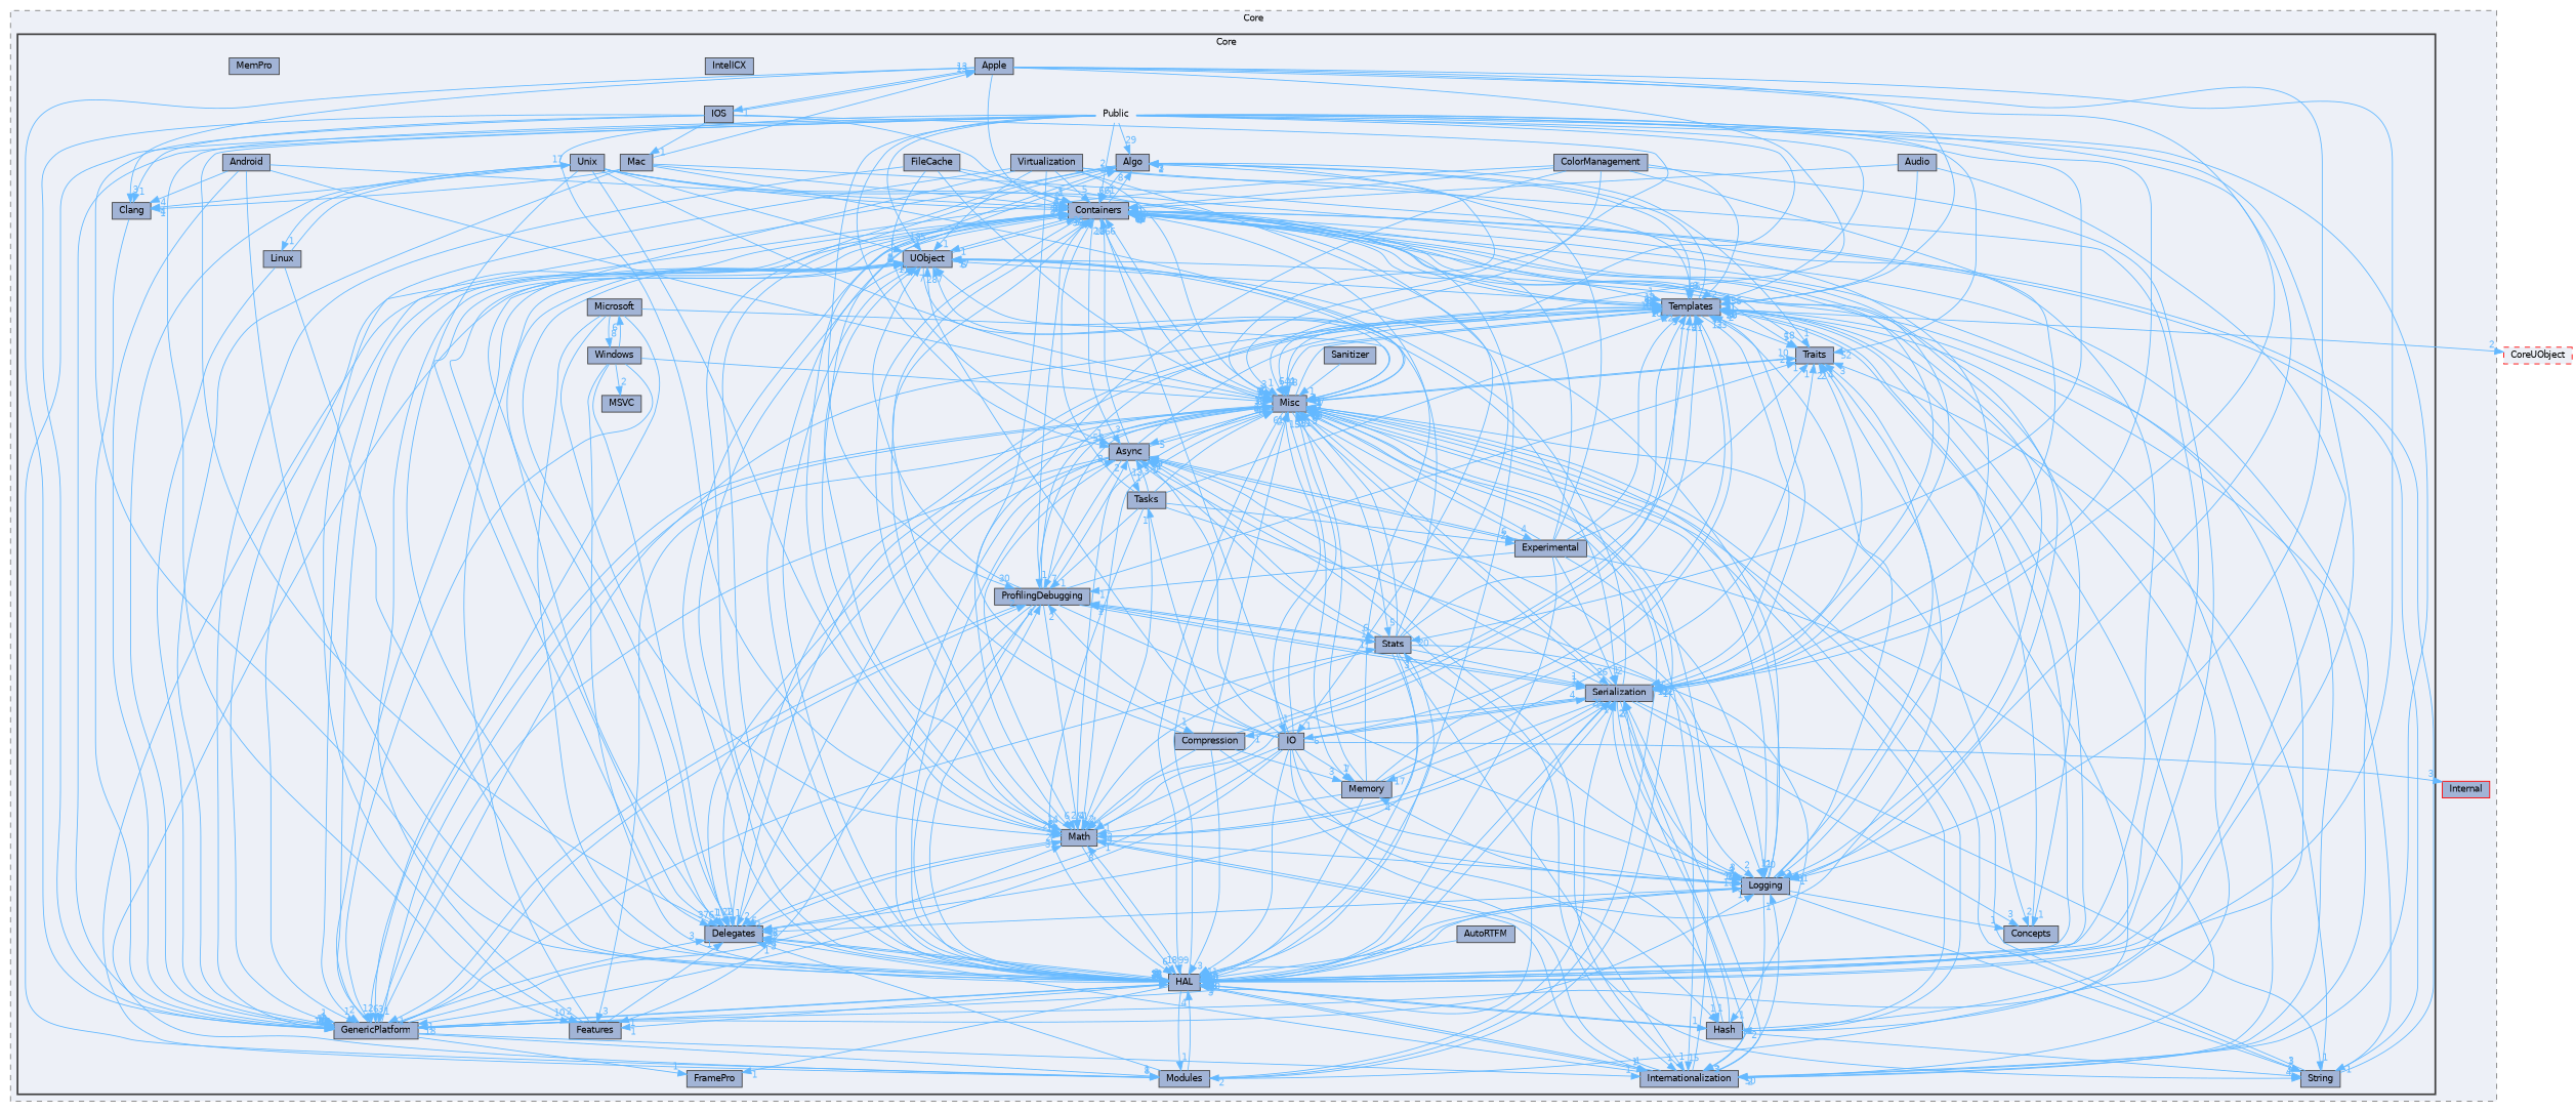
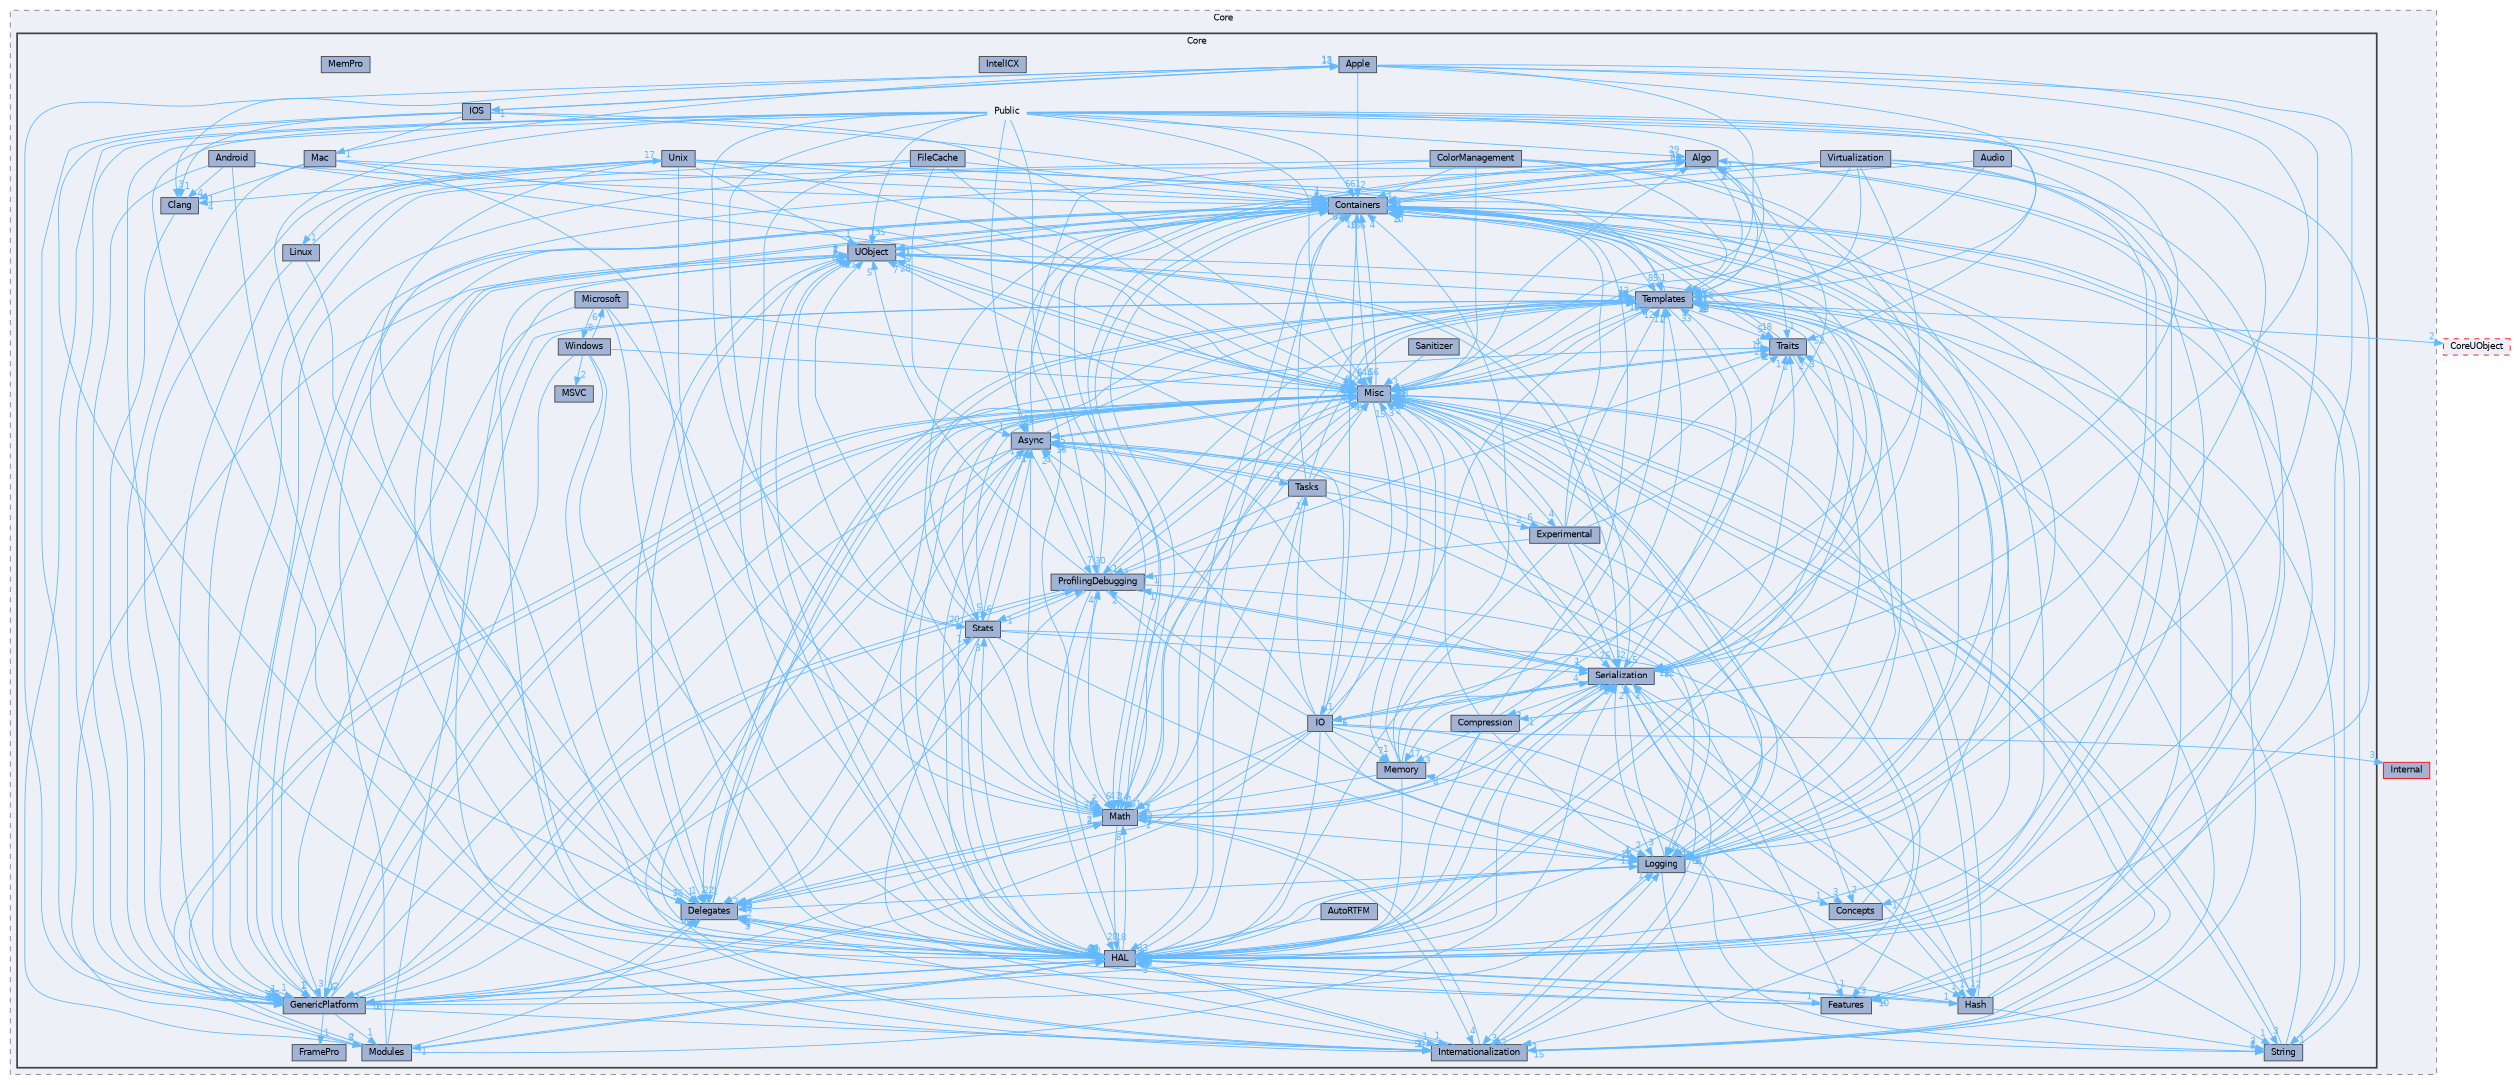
  digraph {
    compound=true
    node [fontname=Helvetica fontsize=10 shape=box color=grey25 fillcolor="#a2b4d6" style=filled]
    edge [color=steelblue1 fontcolor=steelblue1 fontname=Helvetica fontsize=10 headlabel=1 labeldistance=1.5 labelfontname=Helvetica labelfontsize=10]
    n1 [height=0.2 label=Public shape=plaintext width=0.4 color="" fillcolor="" style=""]
    n2 [height=0.2 label=Algo width=0.4]
    n3 [height=0.2 label=Android width=0.4]
    n4 [height=0.2 label=Apple width=0.4]
    n5 [height=0.2 label=Async width=0.4]
    n6 [height=0.2 label=Audio width=0.4]
    n7 [height=0.2 label=AutoRTFM width=0.4]
    n8 [height=0.2 label=Clang width=0.4]
    n9 [height=0.2 label=ColorManagement width=0.4]
    n10 [height=0.2 label=Compression width=0.4]
    n11 [height=0.2 label=Concepts width=0.4]
    n12 [height=0.2 label=Containers width=0.4]
    n13 [height=0.2 label=Delegates width=0.4]
    n14 [height=0.2 label=Experimental width=0.4]
    n15 [height=0.2 label=Features width=0.4]
    n16 [height=0.2 label=FileCache width=0.4]
    n17 [height=0.2 label=FramePro width=0.4]
    n18 [height=0.2 label=GenericPlatform width=0.4]
    n19 [height=0.2 label=HAL width=0.4]
    n20 [height=0.2 label=Hash width=0.4]
    n21 [height=0.2 label=IntelICX width=0.4]
    n22 [height=0.2 label=Internationalization width=0.4]
    n23 [height=0.2 label=IO width=0.4]
    n24 [height=0.2 label=IOS width=0.4]
    n25 [height=0.2 label=Linux width=0.4]
    n26 [height=0.2 label=Logging width=0.4]
    n27 [height=0.2 label=Mac width=0.4]
    n28 [height=0.2 label=Math width=0.4]
    n29 [height=0.2 label=Memory width=0.4]
    n30 [height=0.2 label=MemPro width=0.4]
    n31 [height=0.2 label=Microsoft width=0.4]
    n32 [height=0.2 label=Misc width=0.4]
    n33 [height=0.2 label=Modules width=0.4]
    n34 [height=0.2 label=MSVC width=0.4]
    n35 [height=0.2 label=ProfilingDebugging width=0.4]
    n36 [height=0.2 label=Sanitizer width=0.4]
    n37 [height=0.2 label=Serialization width=0.4]
    n38 [height=0.2 label=Stats width=0.4]
    n39 [height=0.2 label=String width=0.4]
    n40 [height=0.2 label=Tasks width=0.4]
    n41 [height=0.2 label=Templates width=0.4]
    n42 [height=0.2 label=Traits width=0.4]
    n43 [height=0.2 label=Unix width=0.4]
    n44 [height=0.2 label=UObject width=0.4]
    n45 [height=0.2 label=Virtualization width=0.4]
    n46 [height=0.2 label=Windows width=0.4]
    n47 [color=red height=0.2 label=Internal width=0.4]
    n48 [color=red fillcolor="#edf0f7" height=0.2 label=CoreUObject style="filled,dashed" width=0.4]
    subgraph cluster_1 {
      bgcolor="#edf0f7"
      fontname=Helvetica
      fontsize=10
      label=Core
      pencolor=grey50
      style="filled,dashed"
      n47
      subgraph cluster_2 {
        bgcolor="#edf0f7"
        fontname=Helvetica
        fontsize=10
        label=Core
        pencolor=grey25
        style="filled,bold"
        n1
        n2
        n3
        n4
        n5
        n6
        n7
        n8
        n9
        n10
        n11
        n12
        n13
        n14
        n15
        n16
        n17
        n18
        n19
        n20
        n21
        n22
        n23
        n24
        n25
        n26
        n27
        n28
        n29
        n30
        n31
        n32
        n33
        n34
        n35
        n36
        n37
        n38
        n39
        n40
        n41
        n42
        n43
        n44
        n45
        n46
      }
    }
    n1 -> n2 [headlabel=29]
    n1 -> n5 [headlabel=58]
    n1 -> n12 [headlabel=661]
    n1 -> n13 [headlabel=76]
    n1 -> n15 [headlabel=10]
    n1 -> n18 [headlabel=126]
    n1 -> n19 [headlabel=460]
    n1 -> n22 [headlabel=50]
    n1 -> n26 [headlabel=81]
    n1 -> n28 [headlabel=265]
    n1 -> n32 [headlabel=644]
    n1 -> n33 [headlabel=8]
    n1 -> n35 [headlabel=30]
    n1 -> n37 [headlabel=122]
    n1 -> n38 [headlabel=20]
    n1 -> n41 [headlabel=656]
    n1 -> n42 [headlabel=52]
    n1 -> n44 [headlabel=135]
    n2 -> n12
    n2 -> n18
    n2 -> n19 [headlabel=2]
    n2 -> n28 [headlabel=3]
    n2 -> n41 [headlabel=86]
    n2 -> n42
    n3 -> n8 [headlabel=4]
    n3 -> n12 [headlabel=3]
    n3 -> n18 [headlabel=15]
    n3 -> n19 [headlabel=4]
    n3 -> n32 [headlabel=5]
    n4 -> n8 [headlabel=3]
    n4 -> n12 [headlabel=2]
    n4 -> n18 [headlabel=12]
    n4 -> n19
    n4 -> n24
    n4 -> n26
    n4 -> n32 [headlabel=2]
    n4 -> n37
    n4 -> n41
    n5 -> n12 [headlabel=20]
    n5 -> n13 [headlabel=2]
    n5 -> n14 [headlabel=6]
    n5 -> n18
    n5 -> n19 [headlabel=32]
    n5 -> n22
    n5 -> n26
    n5 -> n28 [headlabel=2]
    n5 -> n32 [headlabel=34]
    n5 -> n35 [headlabel=7]
    n5 -> n38 [headlabel=6]
    n5 -> n40
    n5 -> n41 [headlabel=28]
    n6 -> n12
    n6 -> n19
    n6 -> n41
    n7 -> n19
    n8 -> n18
    n9 -> n12
    n9 -> n18
    n9 -> n19
    n9 -> n28 [headlabel=6]
    n9 -> n32
    n9 -> n37
    n9 -> n41 [headlabel=2]
    n10 -> n12 [headlabel=5]
    n10 -> n19 [headlabel=3]
    n10 -> n26 [headlabel=2]
    n10 -> n28
    n10 -> n29 [headlabel=3]
    n10 -> n32 [headlabel=2]
    n10 -> n41 [headlabel=2]
    n11 -> n41 [headlabel=2]
    n12 -> n2 [headlabel=8]
    n12 -> n5 [headlabel=3]
    n12 -> n11
    n12 -> n13 [headlabel=3]
    n12 -> n18 [headlabel=2]
    n12 -> n19 [headlabel=33]
    n12 -> n26 [headlabel=3]
    n12 -> n28 [headlabel=14]
    n12 -> n32 [headlabel=56]
    n12 -> n37 [headlabel=16]
    n12 -> n39
    n12 -> n41 [headlabel=85]
    n12 -> n42 [headlabel=18]
    n12 -> n44
    n13 -> n12 [headlabel=3]
    n13 -> n19
    n13 -> n28 [headlabel=2]
    n13 -> n32 [headlabel=6]
    n13 -> n41 [headlabel=8]
    n13 -> n44 [headlabel=6]
    n14 -> n2 [headlabel=3]
    n14 -> n5 [headlabel=9]
    n14 -> n12 [headlabel=10]
    n14 -> n19 [headlabel=10]
    n14 -> n22 [headlabel=2]
    n14 -> n26
    n14 -> n32 [headlabel=9]
    n14 -> n35
    n14 -> n37
    n14 -> n41 [headlabel=12]
    n14 -> n42
    n15 -> n12
    n15 -> n13
    n15 -> n44
    n16 -> n5
    n16 -> n12
    n16 -> n18
    n16 -> n19 [headlabel=2]
    n16 -> n32
    n18 -> n12 [headlabel=28]
    n18 -> n13 [headlabel=3]
    n18 -> n17
    n18 -> n19 [headlabel=15]
    n18 -> n22
    n18 -> n26
    n18 -> n28 [headlabel=3]
    n18 -> n32 [headlabel=19]
    n18 -> n33
    n18 -> n35 [headlabel=2]
    n18 -> n37
    n18 -> n38
    n18 -> n41 [headlabel=17]
    n18 -> n42 [headlabel=4]
    n18 -> n44 [headlabel=2]
    n19 -> n2 [headlabel=2]
    n19 -> n5 [headlabel=8]
    n19 -> n12 [headlabel=39]
    n19 -> n13 [headlabel=4]
    n19 -> n15
-   n19 -> n17
    n19 -> n18 [headlabel=18]
    n19 -> n20
    n19 -> n22
    n19 -> n26 [headlabel=13]
    n19 -> n28 [headlabel=8]
    n19 -> n32 [headlabel=61]
    n19 -> n33
    n19 -> n35 [headlabel=4]
    n19 -> n37 [headlabel=2]
    n19 -> n38 [headlabel=3]
    n19 -> n41 [headlabel=23]
    n19 -> n44
    n20 -> n12 [headlabel=6]
    n20 -> n19 [headlabel=5]
    n20 -> n29 [headlabel=4]
    n20 -> n32 [headlabel=2]
    n20 -> n37 [headlabel=2]
    n20 -> n39 [headlabel=3]
    n20 -> n41
    n22 -> n5
    n22 -> n12 [headlabel=62]
    n22 -> n13 [headlabel=3]
    n22 -> n19 [headlabel=3]
    n22 -> n26
    n22 -> n28
    n22 -> n32 [headlabel=19]
    n22 -> n37 [headlabel=7]
    n22 -> n41 [headlabel=30]
    n22 -> n44 [headlabel=5]
    n23 -> n5 [headlabel=3]
    n23 -> n12 [headlabel=16]
    n23 -> n13 [headlabel=2]
    n23 -> n18
    n23 -> n19 [headlabel=11]
    n23 -> n20
    n23 -> n26
    n23 -> n28
    n23 -> n29 [headlabel=7]
    n23 -> n32 [headlabel=15]
    n23 -> n35 [headlabel=2]
    n23 -> n37 [headlabel=4]
    n23 -> n39 [headlabel=4]
    n23 -> n40
    n23 -> n41 [headlabel=9]
    n23 -> n44 [headlabel=7]
    n23 -> n47 [headlabel=3]
    n24 -> n4 [headlabel=13]
    n24 -> n8
    n24 -> n12
    n24 -> n18 [headlabel=5]
    n24 -> n19 [headlabel=3]
    n24 -> n27
    n24 -> n32 [headlabel=5]
    n25 -> n18 [headlabel=2]
    n25 -> n19 [headlabel=2]
    n25 -> n43 [headlabel=17]
    n26 -> n11
    n26 -> n12 [headlabel=9]
    n26 -> n13 [headlabel=2]
    n26 -> n19 [headlabel=3]
    n26 -> n22 [headlabel=3]
    n26 -> n32 [headlabel=9]
    n26 -> n37 [headlabel=2]
    n26 -> n39
    n26 -> n41 [headlabel=12]
    n26 -> n42 [headlabel=2]
    n26 -> n44 [headlabel=5]
    n27 -> n4 [headlabel=13]
    n27 -> n8
    n27 -> n12
    n27 -> n18 [headlabel=4]
    n27 -> n19 [headlabel=3]
    n27 -> n32 [headlabel=4]
    n28 -> n2
    n28 -> n12 [headlabel=36]
    n28 -> n13
    n28 -> n19 [headlabel=18]
    n28 -> n22 [headlabel=4]
    n28 -> n26 [headlabel=10]
    n28 -> n32 [headlabel=62]
    n28 -> n37 [headlabel=21]
    n28 -> n41 [headlabel=22]
    n28 -> n44 [headlabel=11]
    n29 -> n12 [headlabel=4]
    n29 -> n19 [headlabel=8]
    n29 -> n28 [headlabel=3]
    n29 -> n32 [headlabel=3]
    n29 -> n41 [headlabel=11]
    n29 -> n42
    n31 -> n18 [headlabel=3]
    n31 -> n19 [headlabel=5]
    n31 -> n28
    n31 -> n32
    n31 -> n46 [headlabel=8]
    n32 -> n2
    n32 -> n5 [headlabel=5]
    n32 -> n11 [headlabel=2]
    n32 -> n12 [headlabel=166]
    n32 -> n13 [headlabel=22]
    n32 -> n14 [headlabel=4]
    n32 -> n15 [headlabel=3]
    n32 -> n18 [headlabel=6]
    n32 -> n19 [headlabel=99]
    n32 -> n20 [headlabel=2]
    n32 -> n22 [headlabel=15]
    n32 -> n23
    n32 -> n26 [headlabel=20]
    n32 -> n28 [headlabel=51]
    n32 -> n29
    n32 -> n33 [headlabel=2]
    n32 -> n35
    n32 -> n37 [headlabel=26]
    n32 -> n38 [headlabel=5]
    n32 -> n39 [headlabel=3]
    n32 -> n41 [headlabel=107]
    n32 -> n42 [headlabel=10]
    n32 -> n44 [headlabel=28]
    n33 -> n12 [headlabel=7]
    n33 -> n13
    n33 -> n19 [headlabel=4]
    n33 -> n32 [headlabel=6]
    n33 -> n37
    n33 -> n41 [headlabel=4]
    n33 -> n44 [headlabel=2]
    n35 -> n5 [headlabel=2]
    n35 -> n12 [headlabel=36]
    n35 -> n13 [headlabel=5]
    n35 -> n15
    n35 -> n18
    n35 -> n19 [headlabel=28]
    n35 -> n26 [headlabel=4]
    n35 -> n28 [headlabel=4]
    n35 -> n32 [headlabel=30]
    n35 -> n37
    n35 -> n38
    n35 -> n41 [headlabel=14]
    n35 -> n42 [headlabel=2]
    n35 -> n44 [headlabel=5]
    n36 -> n32
    n37 -> n5
    n37 -> n10
    n37 -> n11 [headlabel=3]
    n37 -> n12 [headlabel=61]
    n37 -> n19 [headlabel=25]
    n37 -> n20
    n37 -> n22 [headlabel=2]
    n37 -> n23 [headlabel=6]
    n37 -> n26 [headlabel=3]
    n37 -> n28 [headlabel=9]
    n37 -> n29 [headlabel=17]
    n37 -> n32 [headlabel=51]
    n37 -> n35
    n37 -> n39
    n37 -> n41 [headlabel=33]
    n37 -> n42 [headlabel=2]
    n37 -> n44 [headlabel=17]
    n38 -> n5
    n38 -> n12 [headlabel=20]
    n38 -> n13 [headlabel=5]
    n38 -> n19 [headlabel=24]
    n38 -> n20
    n38 -> n22
    n38 -> n26 [headlabel=3]
    n38 -> n28 [headlabel=4]
    n38 -> n32 [headlabel=25]
    n38 -> n35 [headlabel=3]
    n38 -> n37
    n38 -> n41 [headlabel=9]
    n38 -> n44 [headlabel=7]
    n39 -> n12 [headlabel=26]
    n39 -> n32 [headlabel=6]
    n39 -> n41 [headlabel=8]
    n39 -> n42 [headlabel=3]
    n40 -> n5 [headlabel=13]
    n40 -> n12 [headlabel=5]
    n40 -> n14 [headlabel=2]
    n40 -> n19 [headlabel=6]
    n40 -> n26 [headlabel=2]
    n40 -> n28 [headlabel=2]
    n40 -> n32 [headlabel=4]
    n40 -> n35
    n40 -> n41 [headlabel=10]
    n41 -> n2 [headlabel=2]
    n41 -> n12 [headlabel=2]
    n41 -> n13
    n41 -> n19 [headlabel=13]
    n41 -> n28
    n41 -> n32 [headlabel=18]
    n41 -> n37 [headlabel=5]
    n41 -> n42 [headlabel=5]
    n41 -> n48 [headlabel=2]
    n42 -> n12
    n42 -> n19 [headlabel=2]
    n42 -> n32
    n43 -> n8 [headlabel=4]
    n43 -> n12 [headlabel=6]
    n43 -> n18 [headlabel=11]
    n43 -> n19 [headlabel=4]
    n43 -> n25
    n43 -> n26
    n43 -> n28
    n43 -> n32 [headlabel=6]
    n43 -> n41
    n43 -> n44
    n44 -> n12 [headlabel=13]
    n44 -> n13
    n44 -> n19 [headlabel=4]
    n44 -> n32 [headlabel=37]
    n44 -> n37 [headlabel=2]
    n44 -> n41 [headlabel=12]
    n45 -> n10
    n45 -> n12 [headlabel=5]
    n45 -> n13
    n45 -> n15 [headlabel=2]
    n45 -> n19
    n45 -> n23
    n45 -> n32 [headlabel=3]
    n45 -> n41 [headlabel=3]
    n45 -> n44
    n46 -> n13
    n46 -> n18 [headlabel=12]
    n46 -> n19 [headlabel=13]
    n46 -> n31 [headlabel=6]
    n46 -> n32 [headlabel=8]
    n46 -> n34 [headlabel=2]
  }
